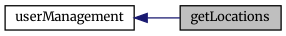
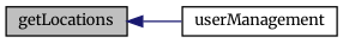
  digraph {
    rankdir=LR
    fontname=Merriweather
    node [color=black fontname=Merriweather fontsize=10 shape=record style=filled]
    n1 [fillcolor=grey75 fontcolor=black height=0.2 label=getLocations width=0.4]
    n2 [fillcolor=white height=0.2 label=userManagement width=0.4]
-   n2 -> n1 [color=midnightblue dir=back fontname=Merriweather fontsize=10 labelfontname=Helvetica labelfontsize=10 style=solid]
+   n1 -> n2 [color=midnightblue dir=back fontname=Merriweather fontsize=10 labelfontname=Helvetica labelfontsize=10 style=solid]
  }
